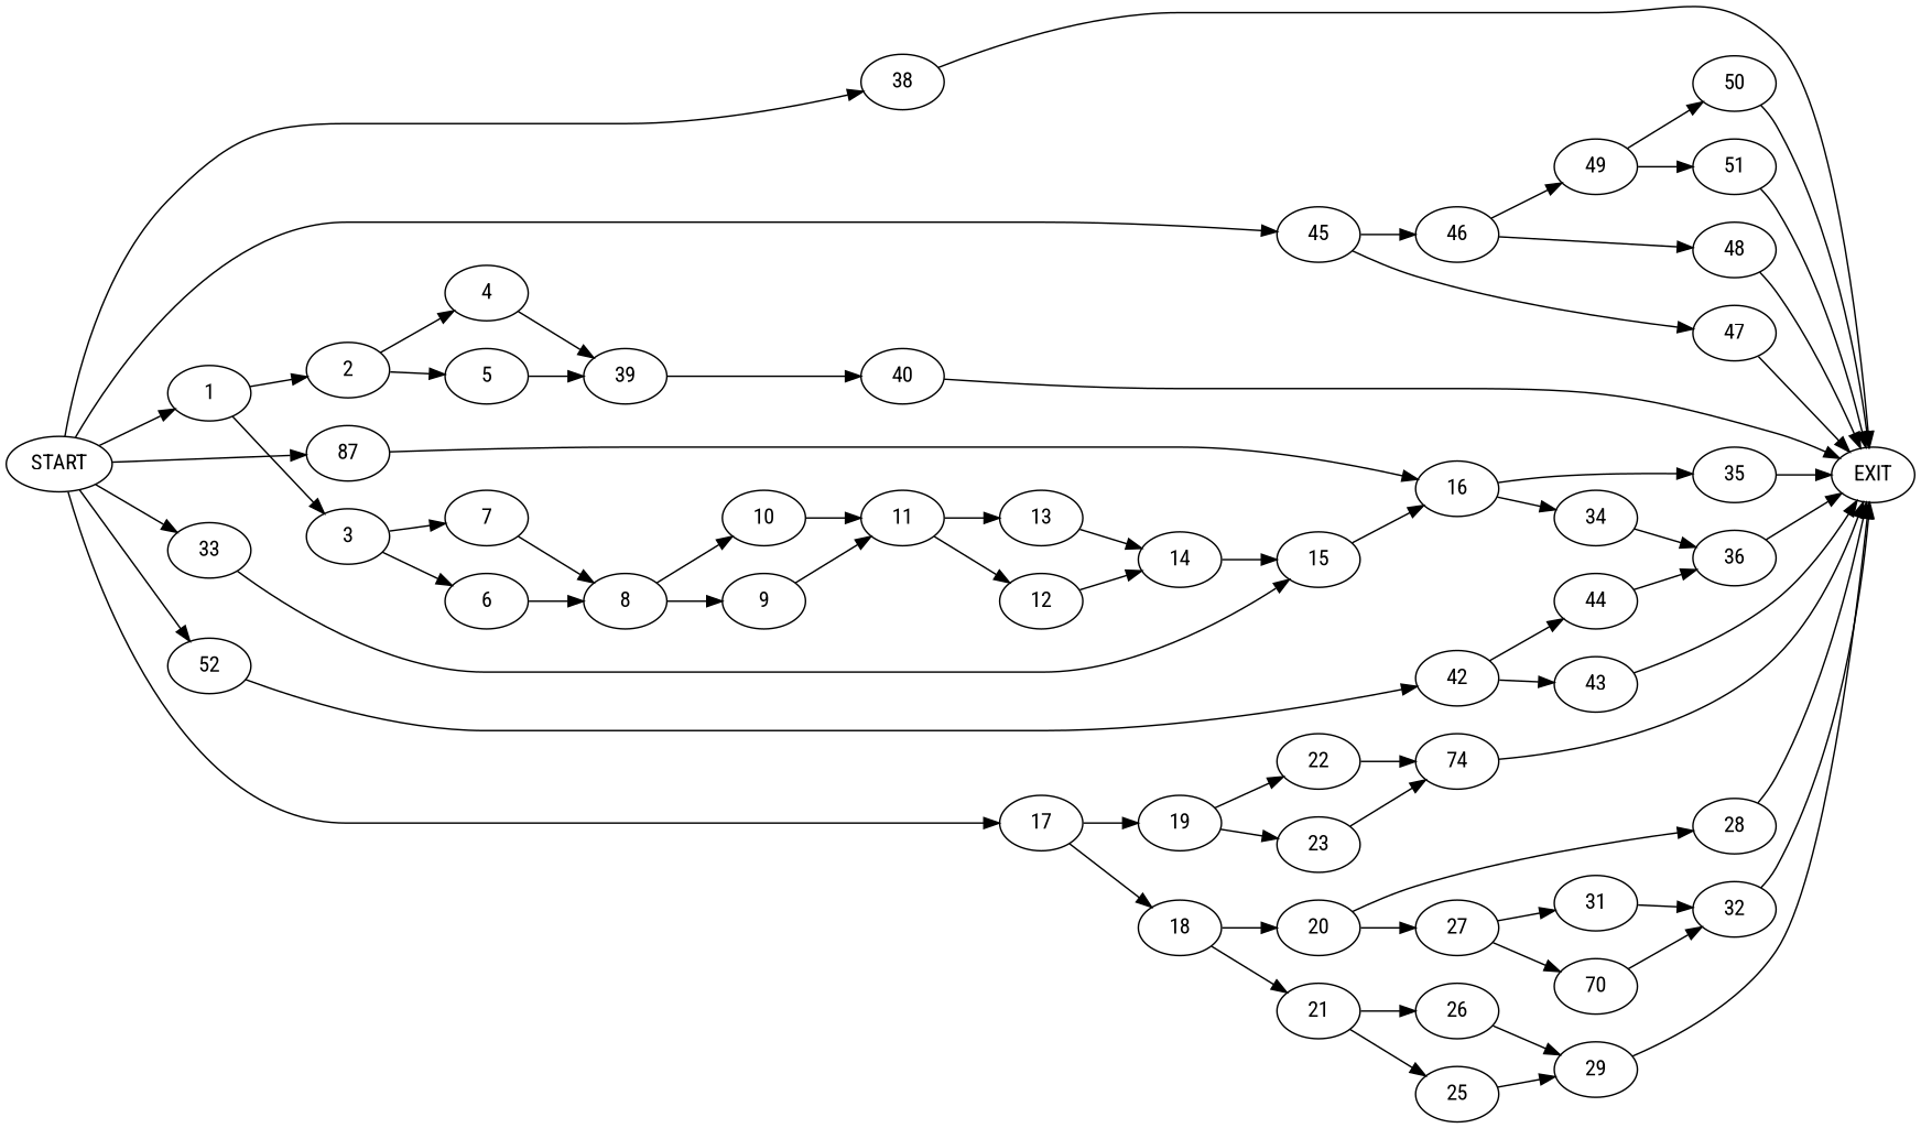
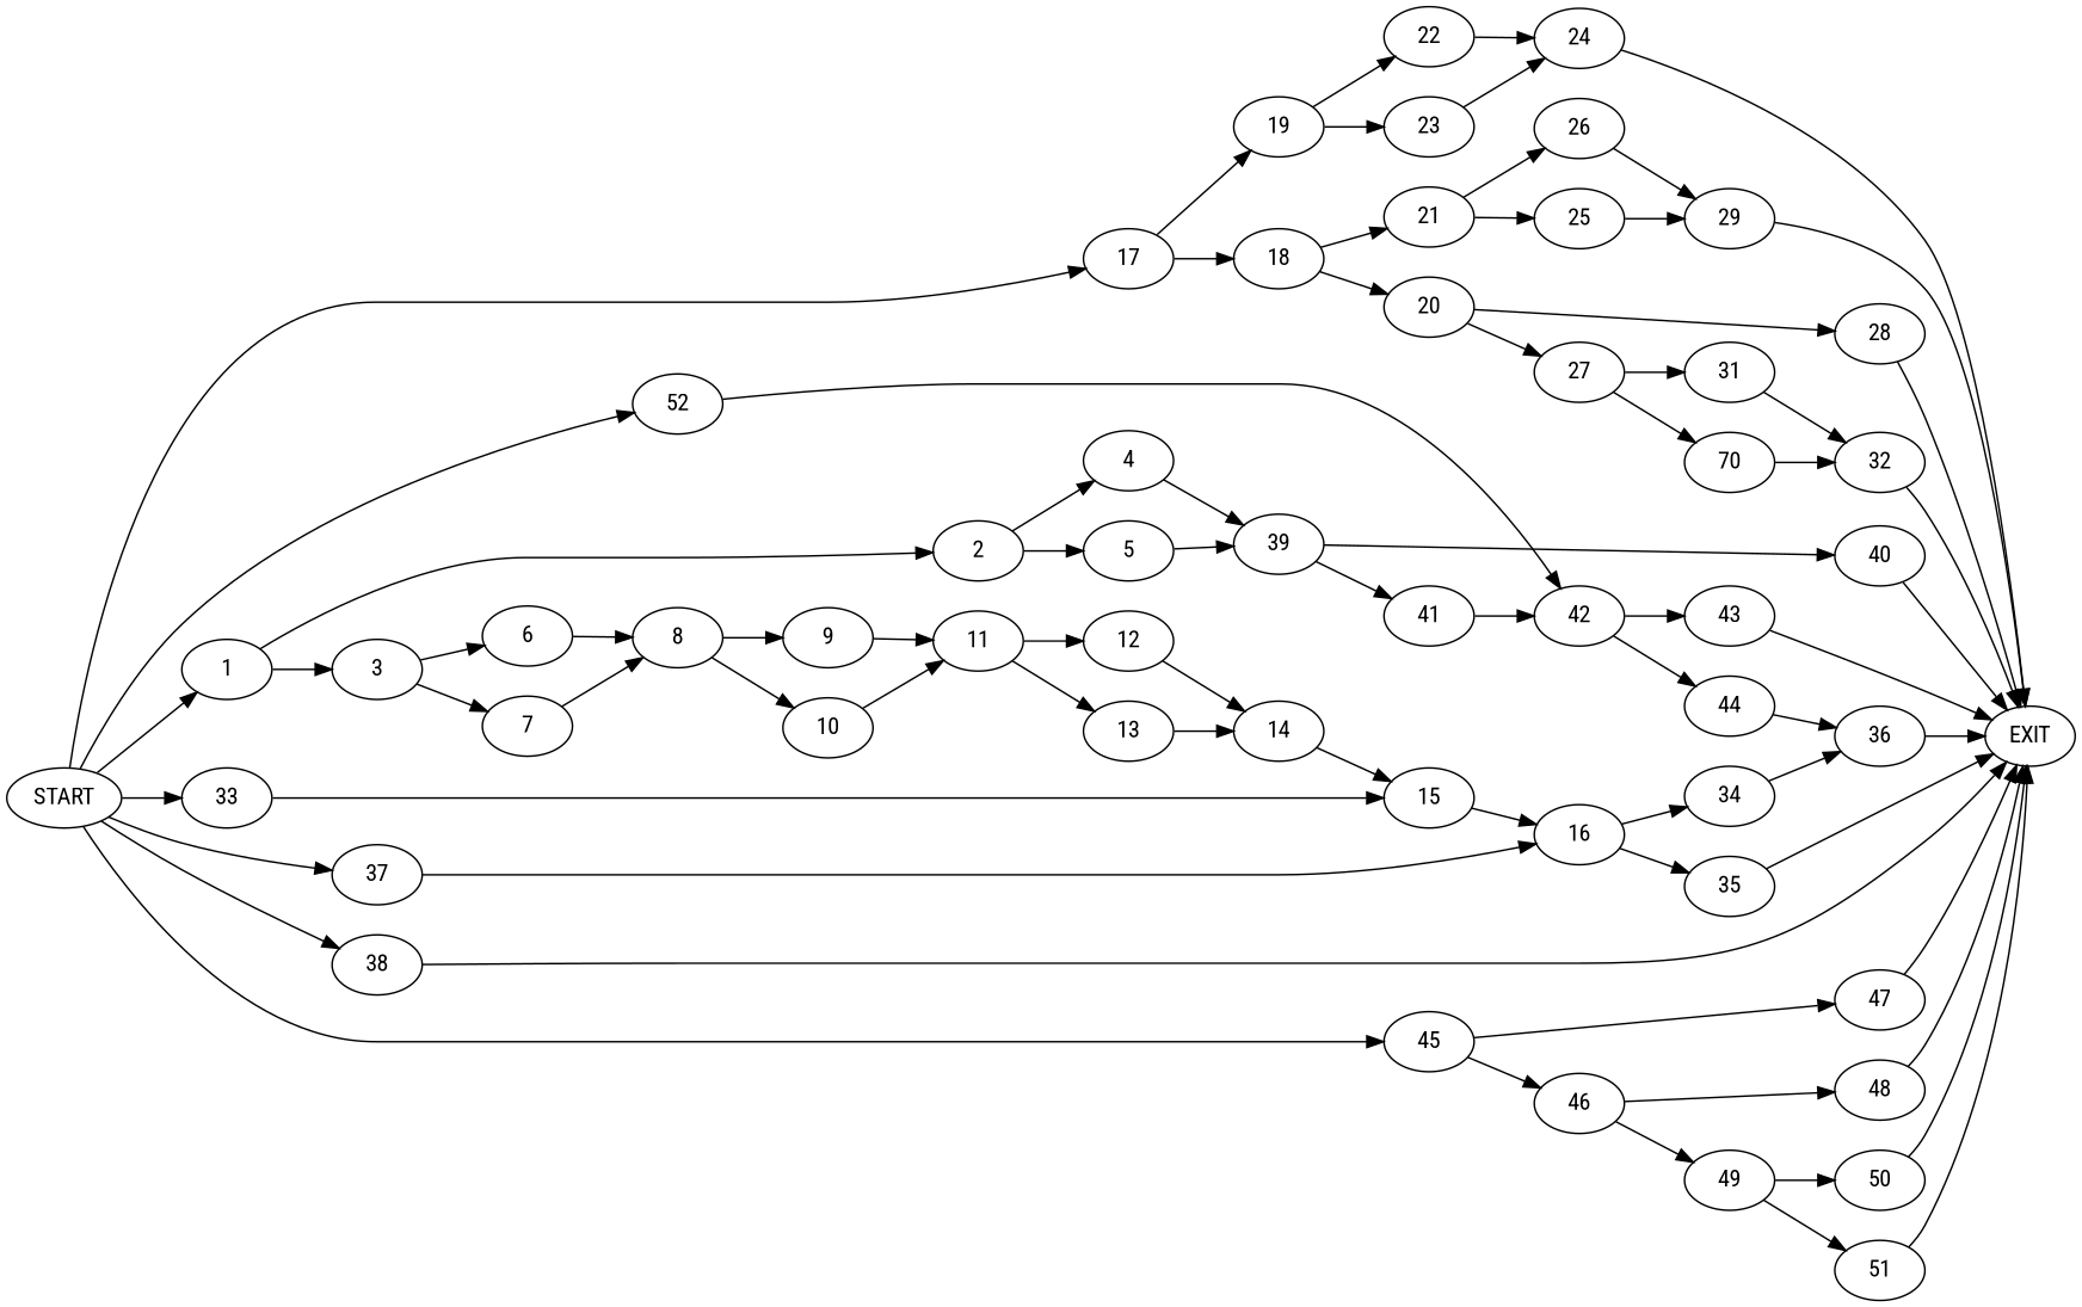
  digraph {
    fontname="Roboto Condensed"
    rankdir=LR
    node [fontname="Roboto Condensed"]
    edge [fontname="Roboto Condensed"]
    n1 [label=START]
    1
    17
    33
-   37 [label=87]
+   37
    38
    45
    52
    2
    3
    18
    19
    15
    16
    n15 [label=EXIT]
    46
    47
    42
    4
    5
    6
    7
    39
    8
    40
+   41
    9
    10
    11
    12
    13
    14
    34
    35
    36
    20
    21
    22
    23
    27
    28
    25
    26
-   24 [label=74]
+   24
    n45 [label=70]
    31
    29
    32
    43
    44
    48
    49
    50
    51
    n1 -> 1
    n1 -> 17
    n1 -> 33
    n1 -> 37
    n1 -> 38
    n1 -> 45
    n1 -> 52
    1 -> 2
    1 -> 3
    17 -> 18
    17 -> 19
    33 -> 15
    37 -> 16
    38 -> n15
    45 -> 46
    45 -> 47
    52 -> 42
    2 -> 4
    2 -> 5
    3 -> 6
    3 -> 7
    18 -> 20
    18 -> 21
    19 -> 22
    19 -> 23
    15 -> 16
    16 -> 34
    16 -> 35
    46 -> 48
    46 -> 49
    47 -> n15
    42 -> 43
    42 -> 44
    4 -> 39
    5 -> 39
    6 -> 8
    7 -> 8
    39 -> 40
+   39 -> 41
    8 -> 9
    8 -> 10
    40 -> n15
+   41 -> 42
    9 -> 11
    10 -> 11
    11 -> 12
    11 -> 13
    12 -> 14
    13 -> 14
    14 -> 15
    34 -> 36
    35 -> n15
    36 -> n15
    20 -> 27
    20 -> 28
    21 -> 25
    21 -> 26
    22 -> 24
    23 -> 24
    27 -> n45
    27 -> 31
    28 -> n15
    25 -> 29
    26 -> 29
    24 -> n15
    n45 -> 32
    31 -> 32
    29 -> n15
    32 -> n15
    43 -> n15
    44 -> 36
    48 -> n15
    49 -> 50
    49 -> 51
    50 -> n15
    51 -> n15
  }
